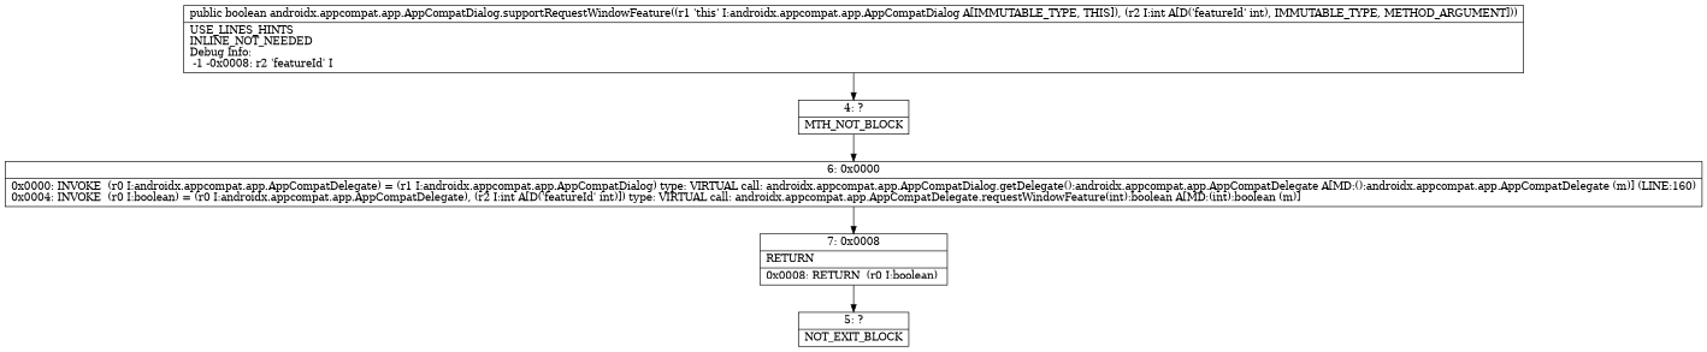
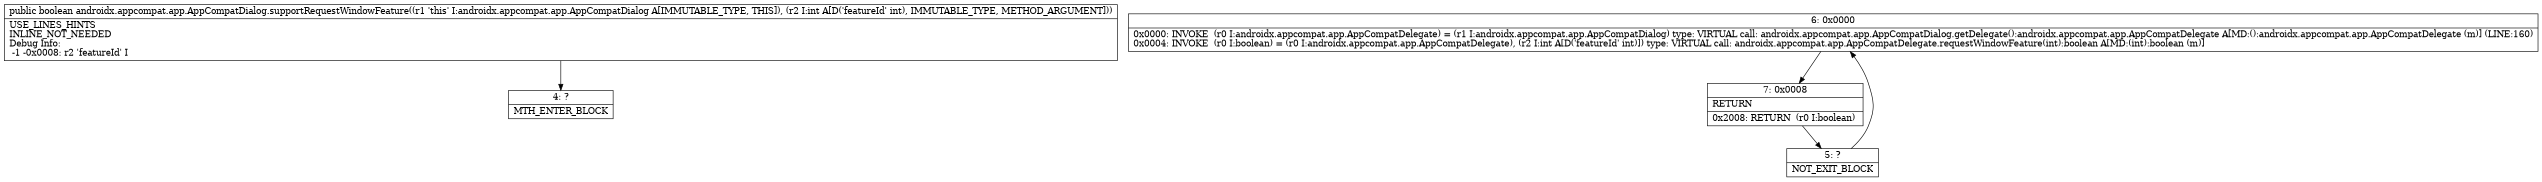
  digraph {
    node [shape=record]
-   n1 [label="{4\:\ ?|MTH_NOT_BLOCK\l}"]
+   n1 [label="{4\:\ ?|MTH_ENTER_BLOCK\l}"]
    n2 [label="{6\:\ 0x0000|0x0000: INVOKE  (r0 I:androidx.appcompat.app.AppCompatDelegate) = (r1 I:androidx.appcompat.app.AppCompatDialog) type: VIRTUAL call: androidx.appcompat.app.AppCompatDialog.getDelegate():androidx.appcompat.app.AppCompatDelegate A[MD:():androidx.appcompat.app.AppCompatDelegate (m)] (LINE:160)\l0x0004: INVOKE  (r0 I:boolean) = (r0 I:androidx.appcompat.app.AppCompatDelegate), (r2 I:int A[D('featureId' int)]) type: VIRTUAL call: androidx.appcompat.app.AppCompatDelegate.requestWindowFeature(int):boolean A[MD:(int):boolean (m)]\l}"]
-   n3 [label="{7\:\ 0x0008|RETURN\l|0x0008: RETURN  (r0 I:boolean) \l}"]
+   n3 [label="{7\:\ 0x0008|RETURN\l|0x2008: RETURN  (r0 I:boolean) \l}"]
    n4 [label="{5\:\ ?|NOT_EXIT_BLOCK\l}"]
    n5 [label="{public boolean androidx.appcompat.app.AppCompatDialog.supportRequestWindowFeature((r1 'this' I:androidx.appcompat.app.AppCompatDialog A[IMMUTABLE_TYPE, THIS]), (r2 I:int A[D('featureId' int), IMMUTABLE_TYPE, METHOD_ARGUMENT]))  | USE_LINES_HINTS\lINLINE_NOT_NEEDED\lDebug Info:\l  \-1 \-0x0008: r2 'featureId' I\l}"]
-   n1 -> n2
+   n4 -> n2
    n2 -> n3
    n3 -> n4
    n5 -> n1
  }
